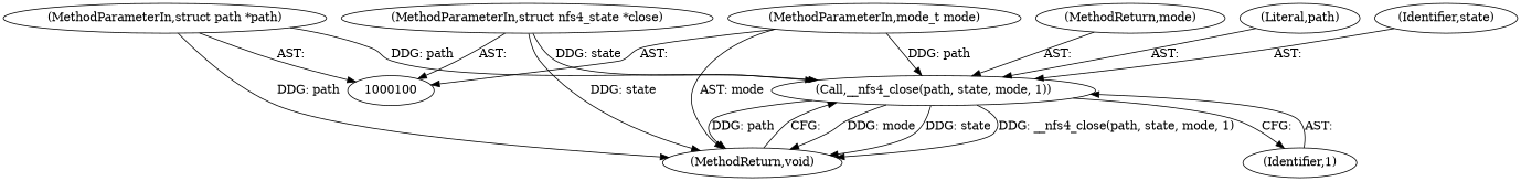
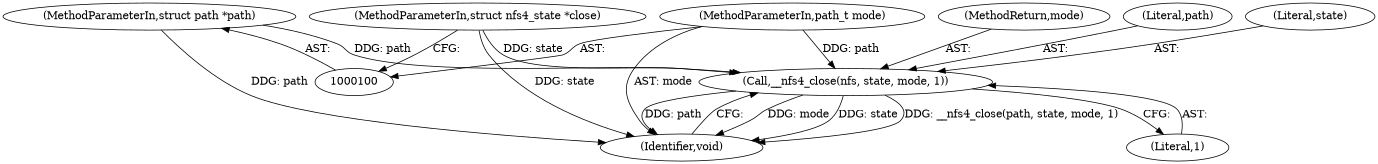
  digraph {
-   n1 [label="(Call,__nfs4_close(path, state, mode, 1))"]
-   n2 [label="(MethodReturn,void)"]
-   n3 [label="(Identifier,1)"]
+   n1 [label="(Call,__nfs4_close(nfs, state, mode, 1))"]
+   n2 [label="(Identifier,void)"]
+   n3 [label="(Literal,1)"]
    n4 [label="(MethodParameterIn,struct path *path)"]
    1000100
    n6 [label="(MethodParameterIn,struct nfs4_state *close)"]
-   n7 [label="(MethodParameterIn,mode_t mode)"]
+   n7 [label="(MethodParameterIn,path_t mode)"]
    n8 [label="(MethodReturn,mode)"]
    n9 [label="(Literal,path)"]
-   n10 [label="(Identifier,state)"]
+   n10 [label="(Literal,state)"]
    n1 -> n2 [label="DDG: mode"]
    n1 -> n2 [label="DDG: state"]
    n1 -> n2 [label="DDG: __nfs4_close(path, state, mode, 1)"]
    n1 -> n2 [label="DDG: path"]
    n1 -> n3 [label="CFG: "]
    n2 -> n1 [label="CFG: "]
    n3 -> n1 [label="AST: "]
    n4 -> n1 [label="DDG: path"]
    n4 -> n2 [label="DDG: path"]
-   n4 -> 1000100 [label="AST: "]
+   1000100 -> n4 [label="AST: "]
    n6 -> n1 [label="DDG: state"]
    n6 -> n2 [label="DDG: state"]
-   n6 -> 1000100 [label="AST: "]
+   n6 -> 1000100 [label="CFG: "]
    n7 -> n1 [label="DDG: path"]
    n7 -> n2 [label="AST: mode"]
    n7 -> 1000100 [label="AST: "]
    n8 -> n1 [label="AST: "]
    n9 -> n1 [label="AST: "]
    n10 -> n1 [label="AST: "]
  }
